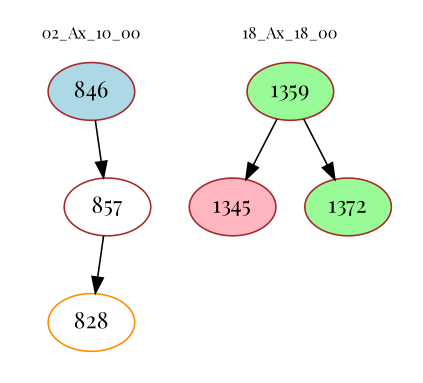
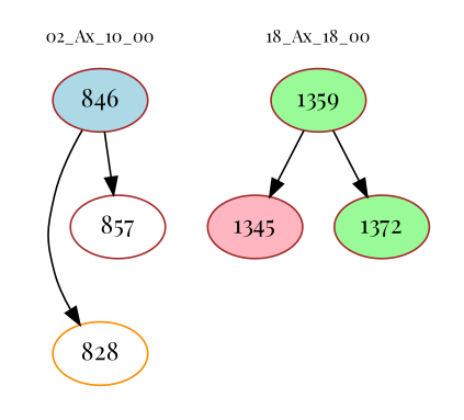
  digraph {
    fontname="Playfair Display"
    node [color=brown fillcolor=white fontname="Playfair Display" style=filled]
    edge [color=black fontname="Playfair Display"]
    n1 [fillcolor=lightblue label=846]
    n2 [color=darkorange label=828]
    n3 [label=857]
    n4 [fillcolor=palegreen label=1359]
    n5 [fillcolor=lightpink label=1345]
    n6 [fillcolor=palegreen label=1372]
    subgraph cluster_1 {
      color=white
      fontsize=10
      label="02_Ax_10_00"
      n1
      n2
      n3
    }
    subgraph cluster_2 {
      color=white
      fontsize=10
      label="18_Ax_18_00"
      n4
      n5
      n6
    }
-   n3 -> n2
+   n1 -> n2
    n1 -> n3
    n4 -> n5
    n4 -> n6
  }
